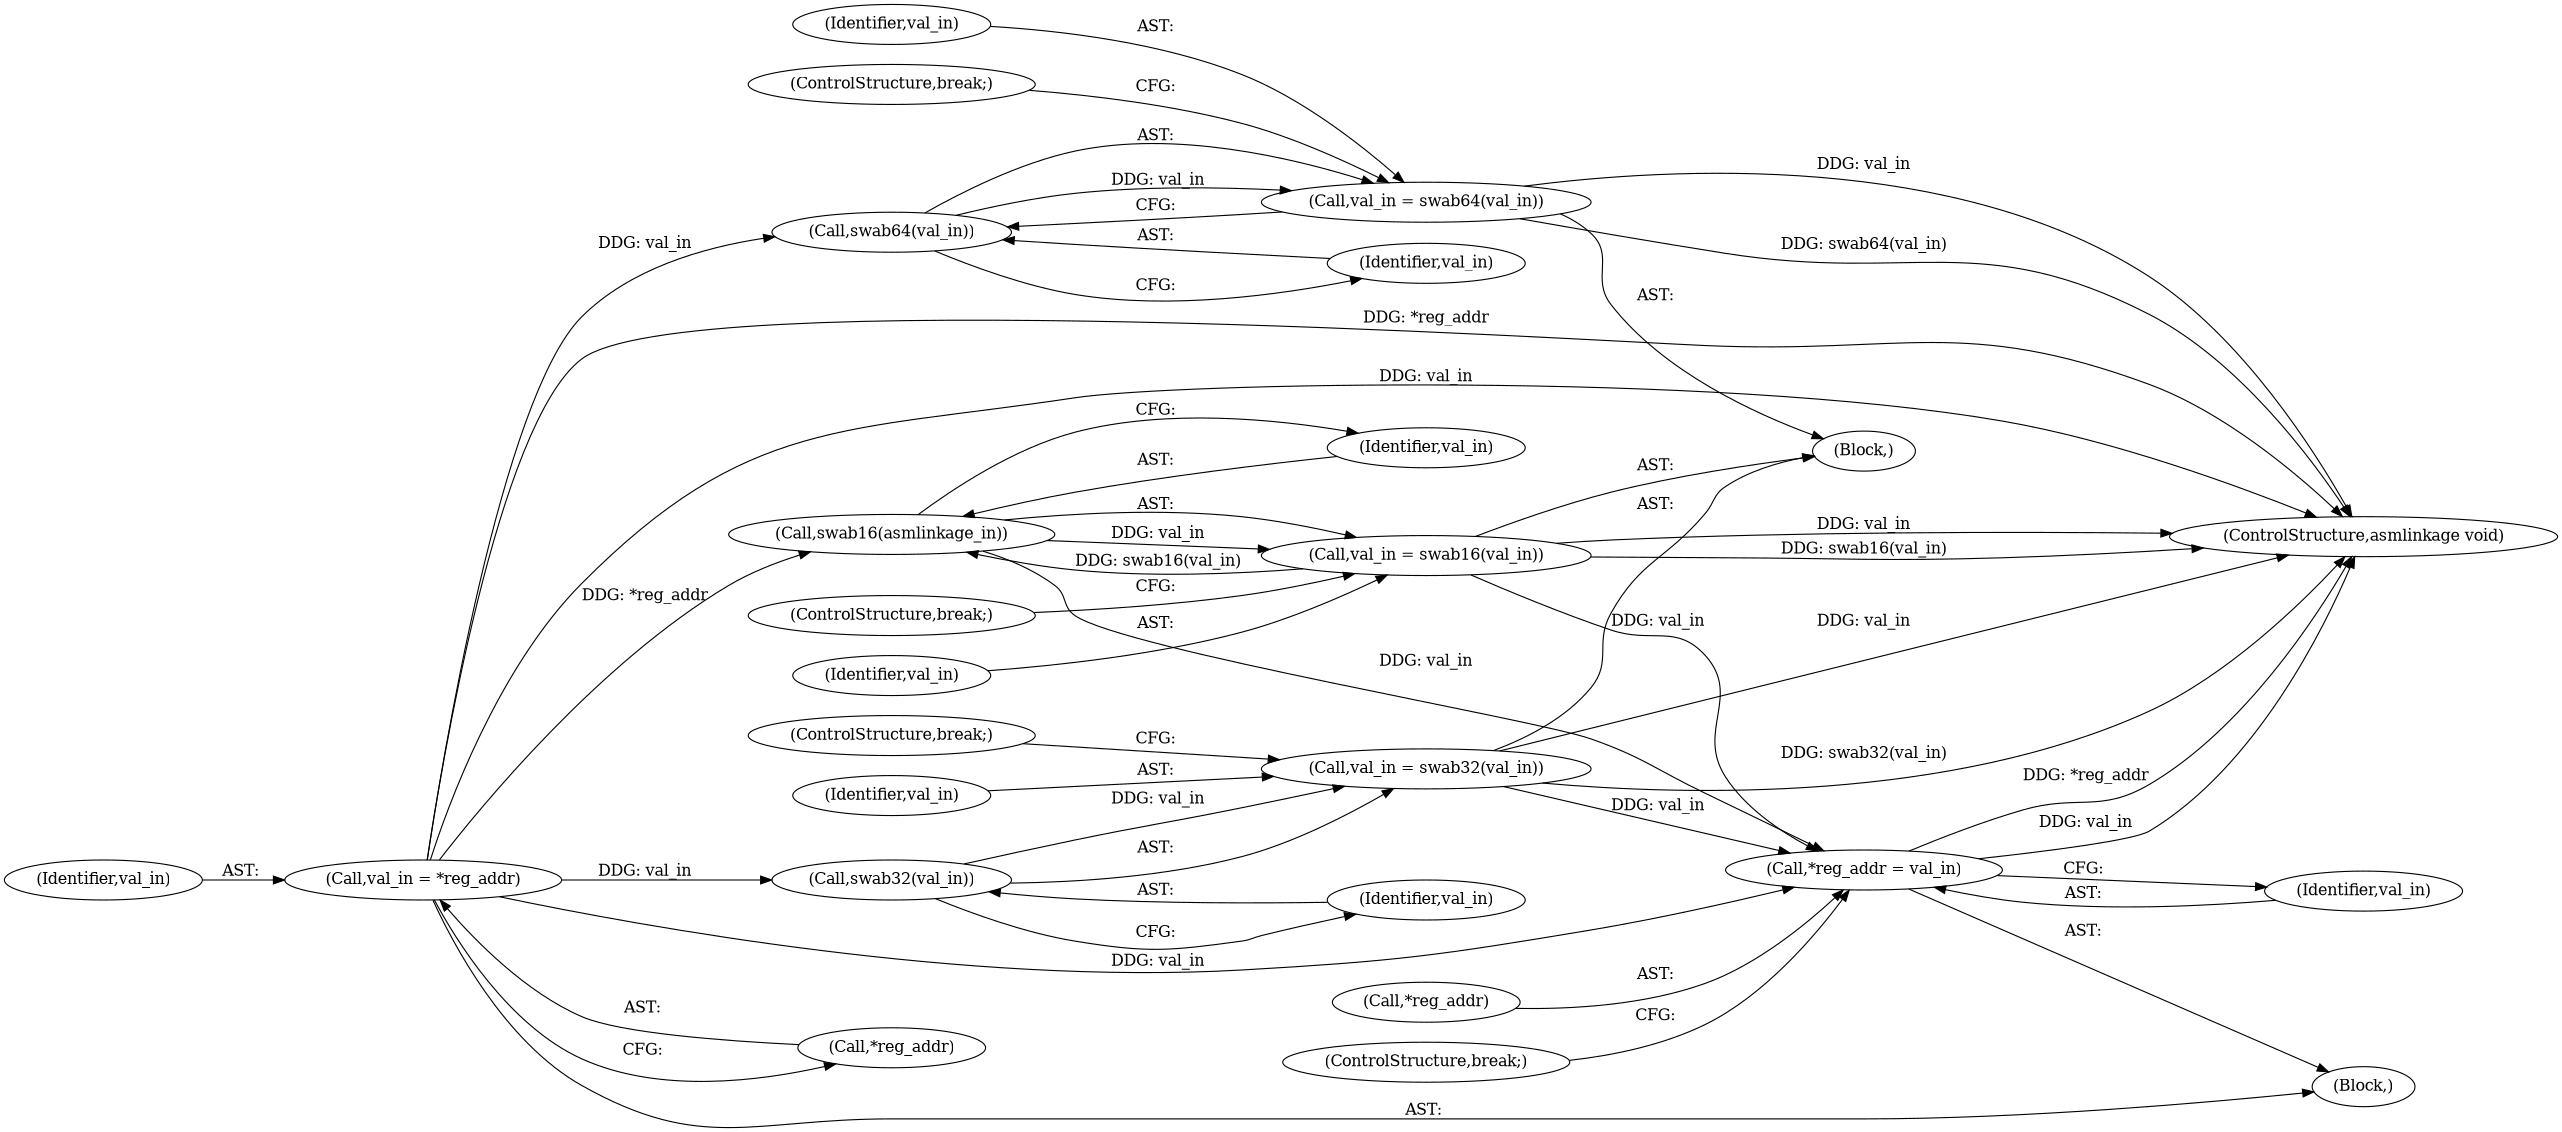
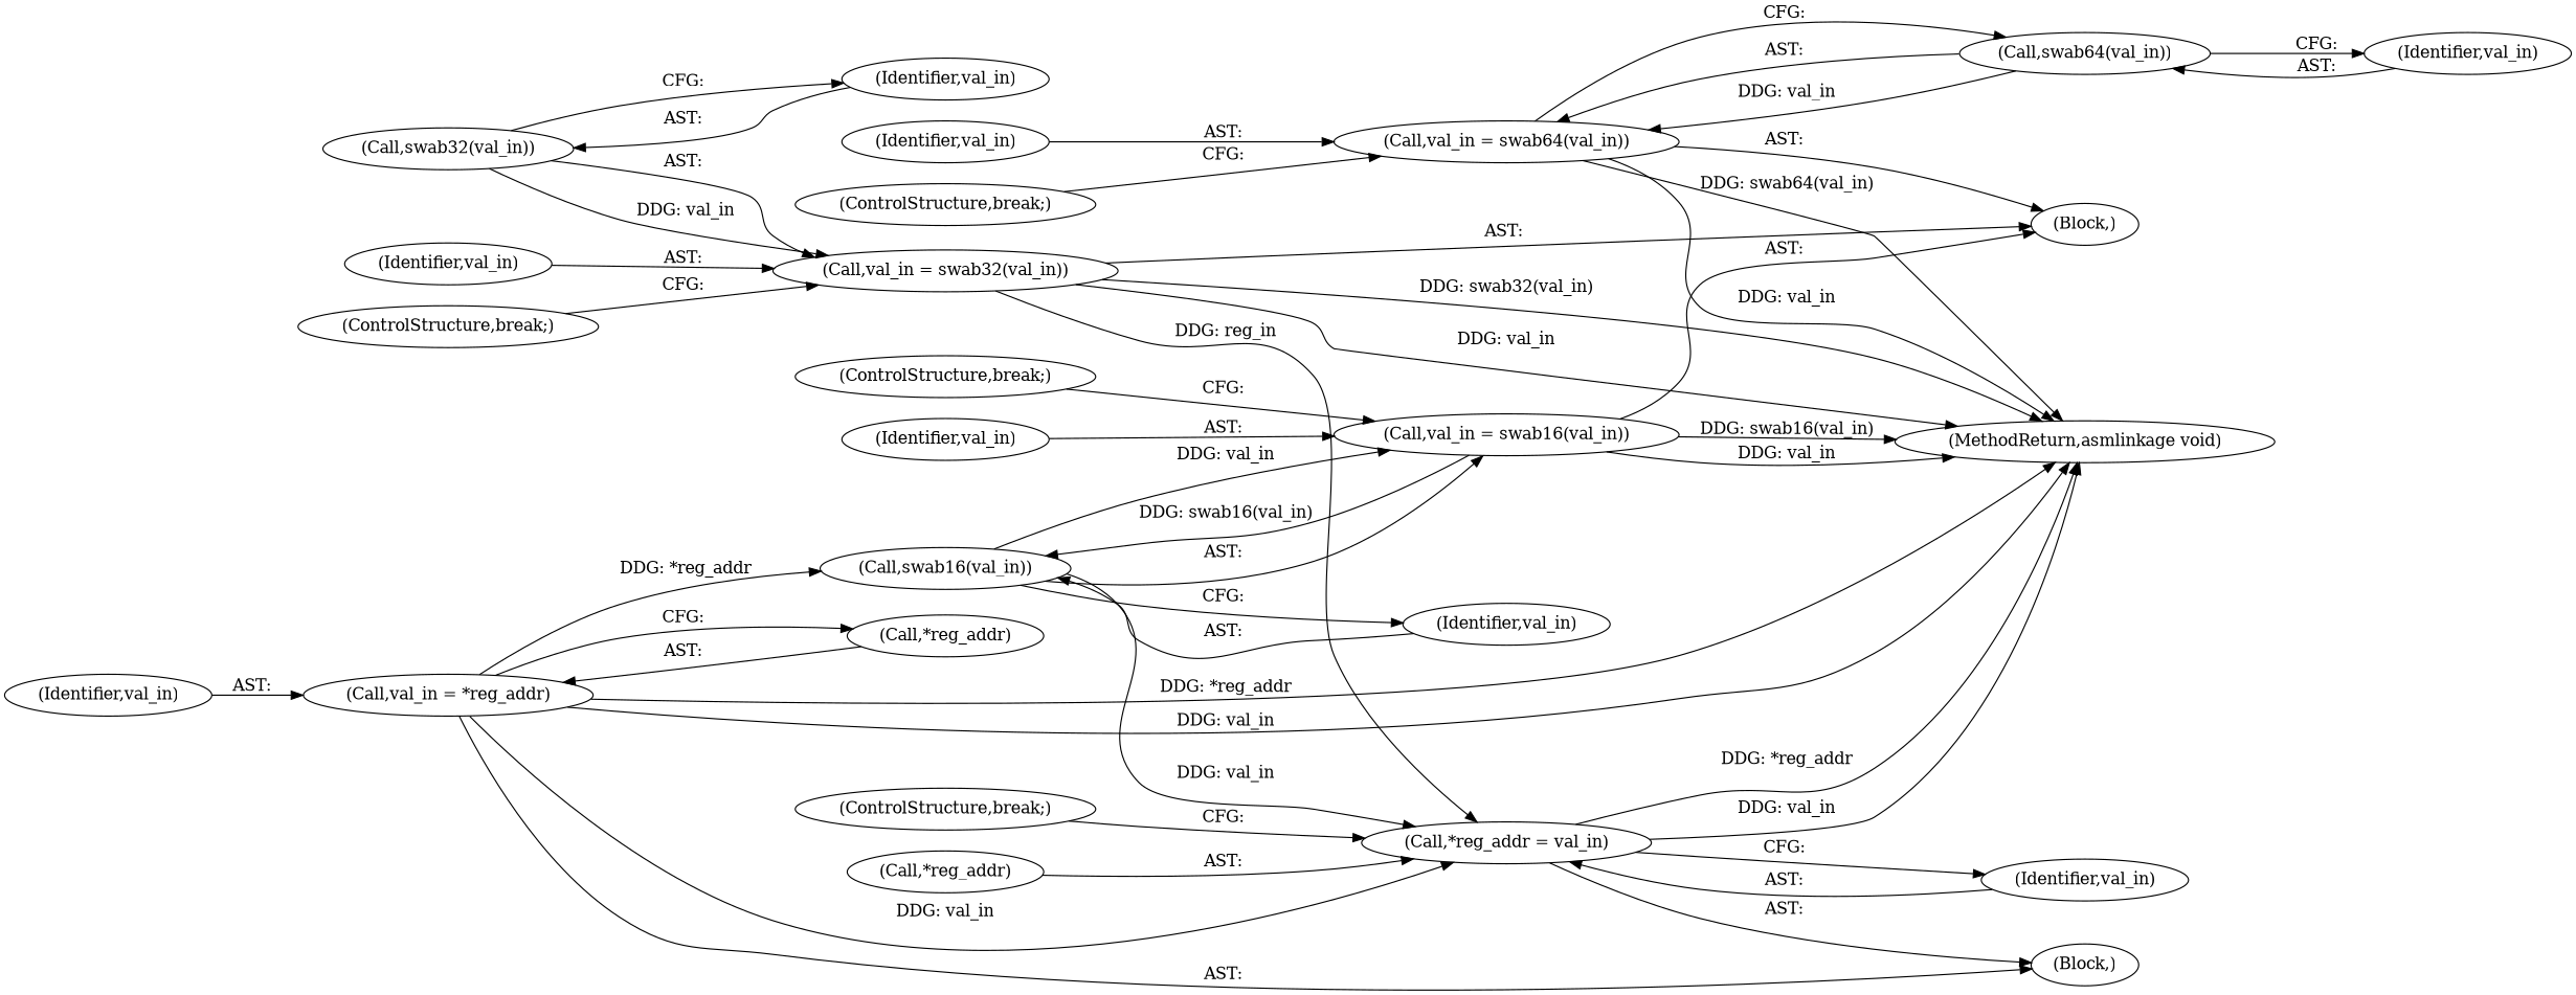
  digraph {
    rankdir=LR
    n1 [label="(Call,val_in = *reg_addr)"]
-   n2 [label="(Call,swab16(asmlinkage_in))"]
+   n2 [label="(Call,swab16(val_in))"]
    n3 [label="(Call,*reg_addr = val_in)"]
    n4 [label="(Call,swab32(val_in))"]
    n5 [label="(Call,swab64(val_in))"]
-   n6 [label="(ControlStructure,asmlinkage void)"]
+   n6 [label="(MethodReturn,asmlinkage void)"]
    n7 [label="(Call,*reg_addr)"]
    n8 [label="(Block,)"]
    n9 [label="(Call,val_in = swab16(val_in))"]
    n10 [label="(Identifier,val_in)"]
    n11 [label="(Identifier,val_in)"]
    n12 [label="(Call,val_in = swab32(val_in))"]
    n13 [label="(Identifier,val_in)"]
    n14 [label="(Call,val_in = swab64(val_in))"]
    n15 [label="(Identifier,val_in)"]
    n16 [label="(Block,)"]
    n17 [label="(Identifier,val_in)"]
    n18 [label="(ControlStructure,break;)"]
    n19 [label="(Identifier,val_in)"]
    n20 [label="(Call,*reg_addr)"]
    n21 [label="(Identifier,val_in)"]
    n22 [label="(ControlStructure,break;)"]
    n23 [label="(ControlStructure,break;)"]
    n24 [label="(ControlStructure,break;)"]
    n25 [label="(Identifier,val_in)"]
    n1 -> n2 [label="DDG: *reg_addr"]
    n1 -> n3 [label="DDG: val_in"]
-   n1 -> n4 [label="DDG: val_in"]
-   n1 -> n5 [label="DDG: val_in"]
    n1 -> n6 [label="DDG: *reg_addr"]
    n1 -> n6 [label="DDG: val_in"]
    n1 -> n7 [label="CFG: "]
    n1 -> n8 [label="AST: "]
    n2 -> n3 [label="DDG: val_in"]
    n2 -> n9 [label="AST: "]
    n2 -> n9 [label="DDG: val_in"]
    n2 -> n10 [label="CFG: "]
    n3 -> n6 [label="DDG: *reg_addr"]
    n3 -> n6 [label="DDG: val_in"]
    n3 -> n8 [label="AST: "]
    n3 -> n11 [label="CFG: "]
    n4 -> n12 [label="AST: "]
    n4 -> n12 [label="DDG: val_in"]
    n4 -> n13 [label="CFG: "]
    n5 -> n14 [label="AST: "]
    n5 -> n14 [label="DDG: val_in"]
    n5 -> n15 [label="CFG: "]
    n7 -> n1 [label="AST: "]
    n9 -> n2 [label="DDG: swab16(val_in)"]
-   n9 -> n3 [label="DDG: val_in"]
    n9 -> n6 [label="DDG: val_in"]
    n9 -> n6 [label="DDG: swab16(val_in)"]
    n9 -> n16 [label="AST: "]
    n10 -> n2 [label="AST: "]
    n11 -> n3 [label="AST: "]
-   n12 -> n3 [label="DDG: val_in"]
+   n12 -> n3 [label="DDG: reg_in"]
    n12 -> n6 [label="DDG: swab32(val_in)"]
    n12 -> n6 [label="DDG: val_in"]
    n12 -> n16 [label="AST: "]
    n13 -> n4 [label="AST: "]
    n14 -> n5 [label="CFG: "]
    n14 -> n6 [label="DDG: swab64(val_in)"]
    n14 -> n6 [label="DDG: val_in"]
    n14 -> n16 [label="AST: "]
    n15 -> n5 [label="AST: "]
    n17 -> n12 [label="AST: "]
    n18 -> n9 [label="CFG: "]
    n19 -> n14 [label="AST: "]
    n20 -> n3 [label="AST: "]
    n21 -> n9 [label="AST: "]
    n22 -> n12 [label="CFG: "]
    n23 -> n3 [label="CFG: "]
    n24 -> n14 [label="CFG: "]
    n25 -> n1 [label="AST: "]
  }
